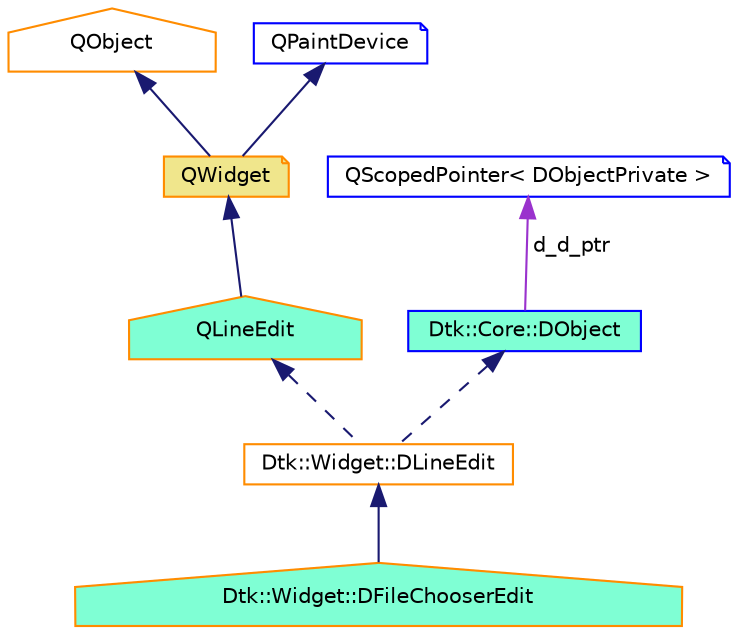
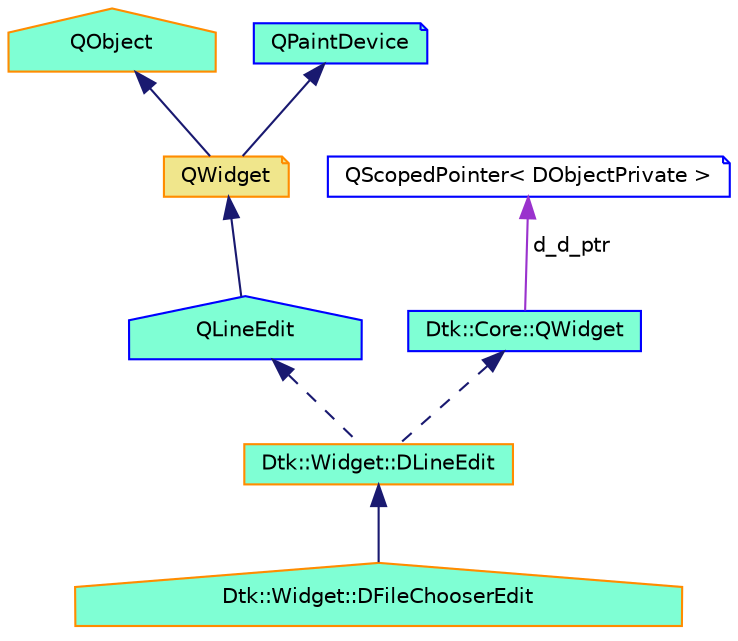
  digraph {
    node [color=darkorange fillcolor=aquamarine fontname=Helvetica fontsize=10 shape=house style=filled]
    edge [color=midnightblue dir=back fontname=Helvetica fontsize=10 labelfontname=Helvetica labelfontsize=10 style=solid]
    n1 [fontcolor=black height=0.2 label="Dtk::Widget::DFileChooserEdit" width=0.4]
-   n2 [fillcolor=white height=0.2 label="Dtk::Widget::DLineEdit" shape=box width=0.4]
-   n3 [height=0.2 label=QLineEdit width=0.4]
+   n2 [height=0.2 label="Dtk::Widget::DLineEdit" shape=box width=0.4]
+   n3 [color=blue height=0.2 label=QLineEdit width=0.4]
    n4 [fillcolor=khaki height=0.2 label=QWidget shape=note width=0.4]
-   n5 [fillcolor=white height=0.2 label=QObject width=0.4]
-   n6 [color=blue fillcolor=white height=0.2 label=QPaintDevice shape=note width=0.4]
-   n7 [color=blue height=0.2 label="Dtk::Core::DObject" shape=box width=0.4]
+   n5 [height=0.2 label=QObject width=0.4]
+   n6 [color=blue height=0.2 label=QPaintDevice shape=note width=0.4]
+   n7 [color=blue height=0.2 label="Dtk::Core::QWidget" shape=box width=0.4]
    n8 [color=blue fillcolor=white height=0.2 label="QScopedPointer\< DObjectPrivate \>" shape=note width=0.4]
    n2 -> n1
    n3 -> n2 [style=dashed]
    n4 -> n3
    n5 -> n4
    n6 -> n4
    n7 -> n2 [style=dashed]
    n8 -> n7 [color=darkorchid3 label=" d_d_ptr"]
  }
